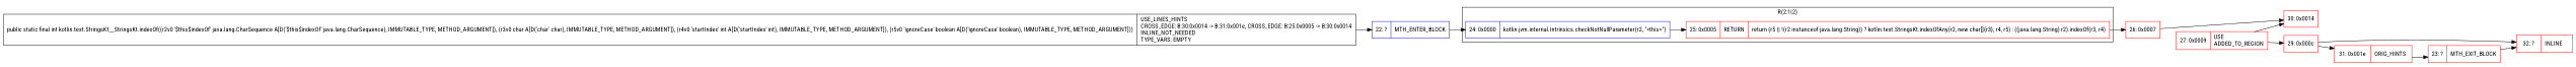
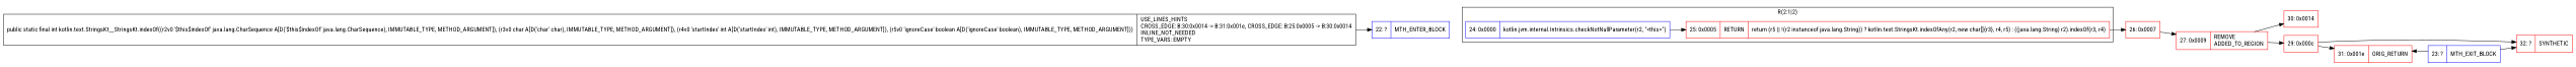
  digraph {
    fontname="Roboto Condensed"
    rankdir=LR
    node [color=red fontname="Roboto Condensed" shape=record]
    edge [fontname="Roboto Condensed"]
    n1 [color=blue label="{24\:\ 0x0000|kotlin.jvm.internal.Intrinsics.checkNotNullParameter(r2, \"\<this\>\")\l}"]
    n2 [label="{25\:\ 0x0005|RETURN\l|return (r5 \|\| !(r2 instanceof java.lang.String)) ? kotlin.text.StringsKt.indexOfAny(r2, new char[]\{r3\}, r4, r5) : ((java.lang.String) r2).indexOf(r3, r4)\l}"]
    n3 [label="{26\:\ 0x0007}"]
-   n4 [label="{27\:\ 0x0009|USE\lADDED_TO_REGION\l}"]
+   n4 [label="{27\:\ 0x0009|REMOVE\lADDED_TO_REGION\l}"]
    n5 [label="{30\:\ 0x0014}"]
    n6 [color=blue label="{22\:\ ?|MTH_ENTER_BLOCK\l}"]
    n7 [label="{29\:\ 0x000c}"]
-   n8 [label="{32\:\ ?|INLINE\l}"]
-   n9 [label="{31\:\ 0x001e|ORIG_HINTS\l}"]
-   n10 [label="{23\:\ ?|MTH_EXIT_BLOCK\l}"]
+   n8 [label="{32\:\ ?|SYNTHETIC\l}"]
+   n9 [label="{31\:\ 0x001e|ORIG_RETURN\l}"]
+   n10 [color=blue label="{23\:\ ?|MTH_EXIT_BLOCK\l}"]
    n11 [label="{public static final int kotlin.text.StringsKt__StringsKt.indexOf((r2v0 '$this$indexOf' java.lang.CharSequence A[D('$this$indexOf' java.lang.CharSequence), IMMUTABLE_TYPE, METHOD_ARGUMENT]), (r3v0 char A[D('char' char), IMMUTABLE_TYPE, METHOD_ARGUMENT]), (r4v0 'startIndex' int A[D('startIndex' int), IMMUTABLE_TYPE, METHOD_ARGUMENT]), (r5v0 'ignoreCase' boolean A[D('ignoreCase' boolean), IMMUTABLE_TYPE, METHOD_ARGUMENT]))  | USE_LINES_HINTS\lCROSS_EDGE: B:30:0x0014 \-\> B:31:0x001e, CROSS_EDGE: B:25:0x0005 \-\> B:30:0x0014\lINLINE_NOT_NEEDED\lTYPE_VARS: EMPTY\l}" color=""]
    subgraph cluster_1 {
      label="R(2:1|2)"
      n1
      n2
    }
    n1 -> n2
    n2 -> n3
-   n3 -> n5
+   n3 -> n4
    n4 -> n5
    n4 -> n7
-   n6 -> n1
    n7 -> n8
    n7 -> n9
-   n9 -> n10
+   n10 -> n9
    n10 -> n8
    n11 -> n6
  }
